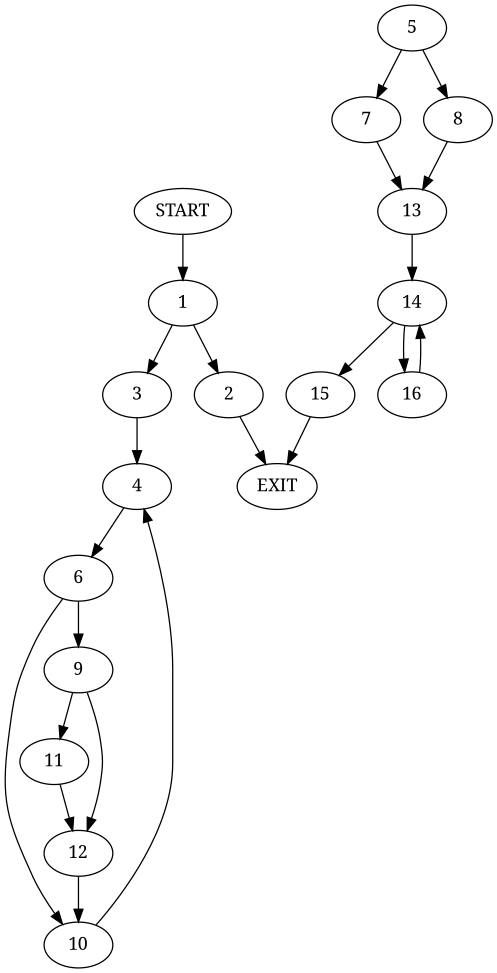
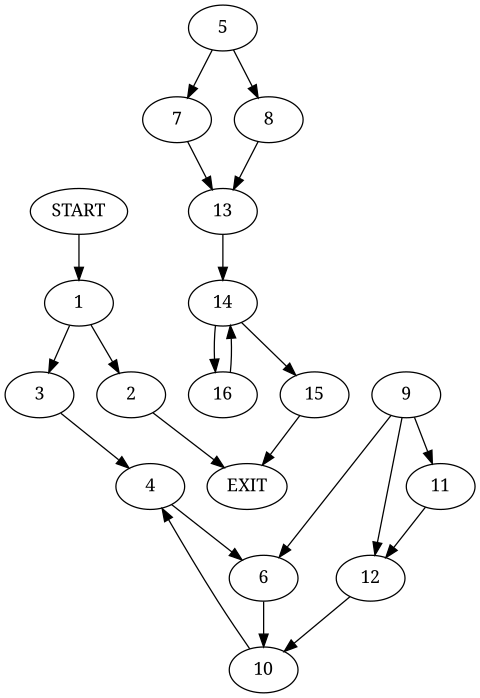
  digraph {
    fontname="Noto Serif"
    node [fontname="Noto Serif"]
    edge [fontname="Noto Serif"]
    n1 [label=START]
    1
    2
    3
    n5 [label=EXIT]
    4
    6
    5
    7
    8
    9
    10
    13
    11
    12
    14
    15
    16
    n1 -> 1
    1 -> 2
    1 -> 3
    2 -> n5
    3 -> 4
    4 -> 6
-   6 -> 9
+   9 -> 6
    6 -> 10
    5 -> 7
    5 -> 8
    7 -> 13
    8 -> 13
    9 -> 11
    9 -> 12
    10 -> 4
    13 -> 14
    11 -> 12
    12 -> 10
    14 -> 15
    14 -> 16
    15 -> n5
    16 -> 14
  }
